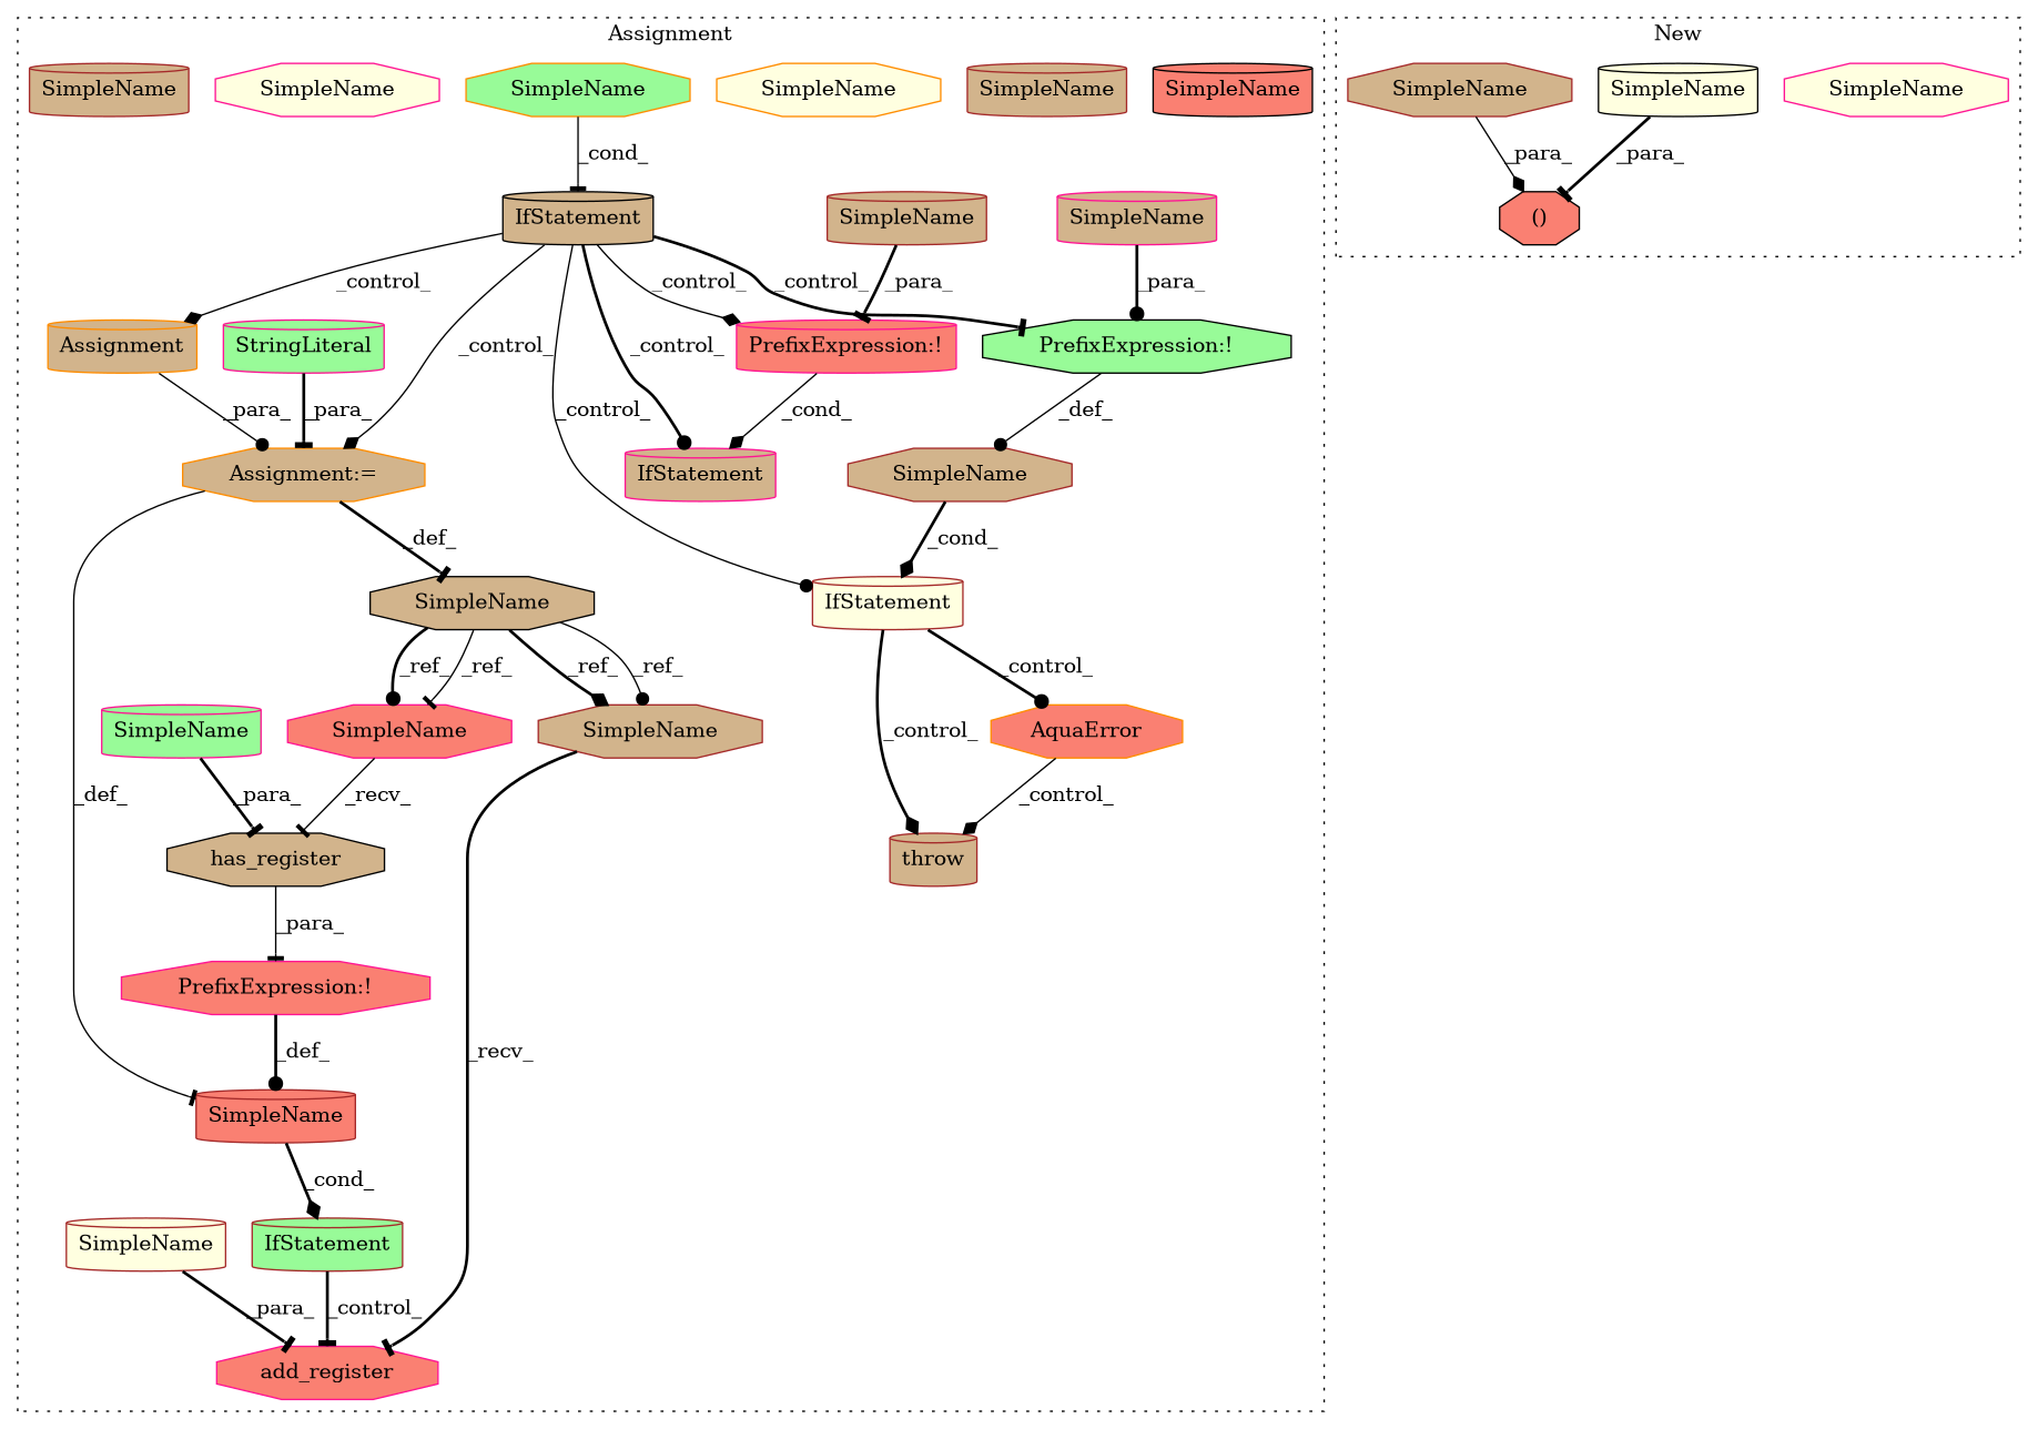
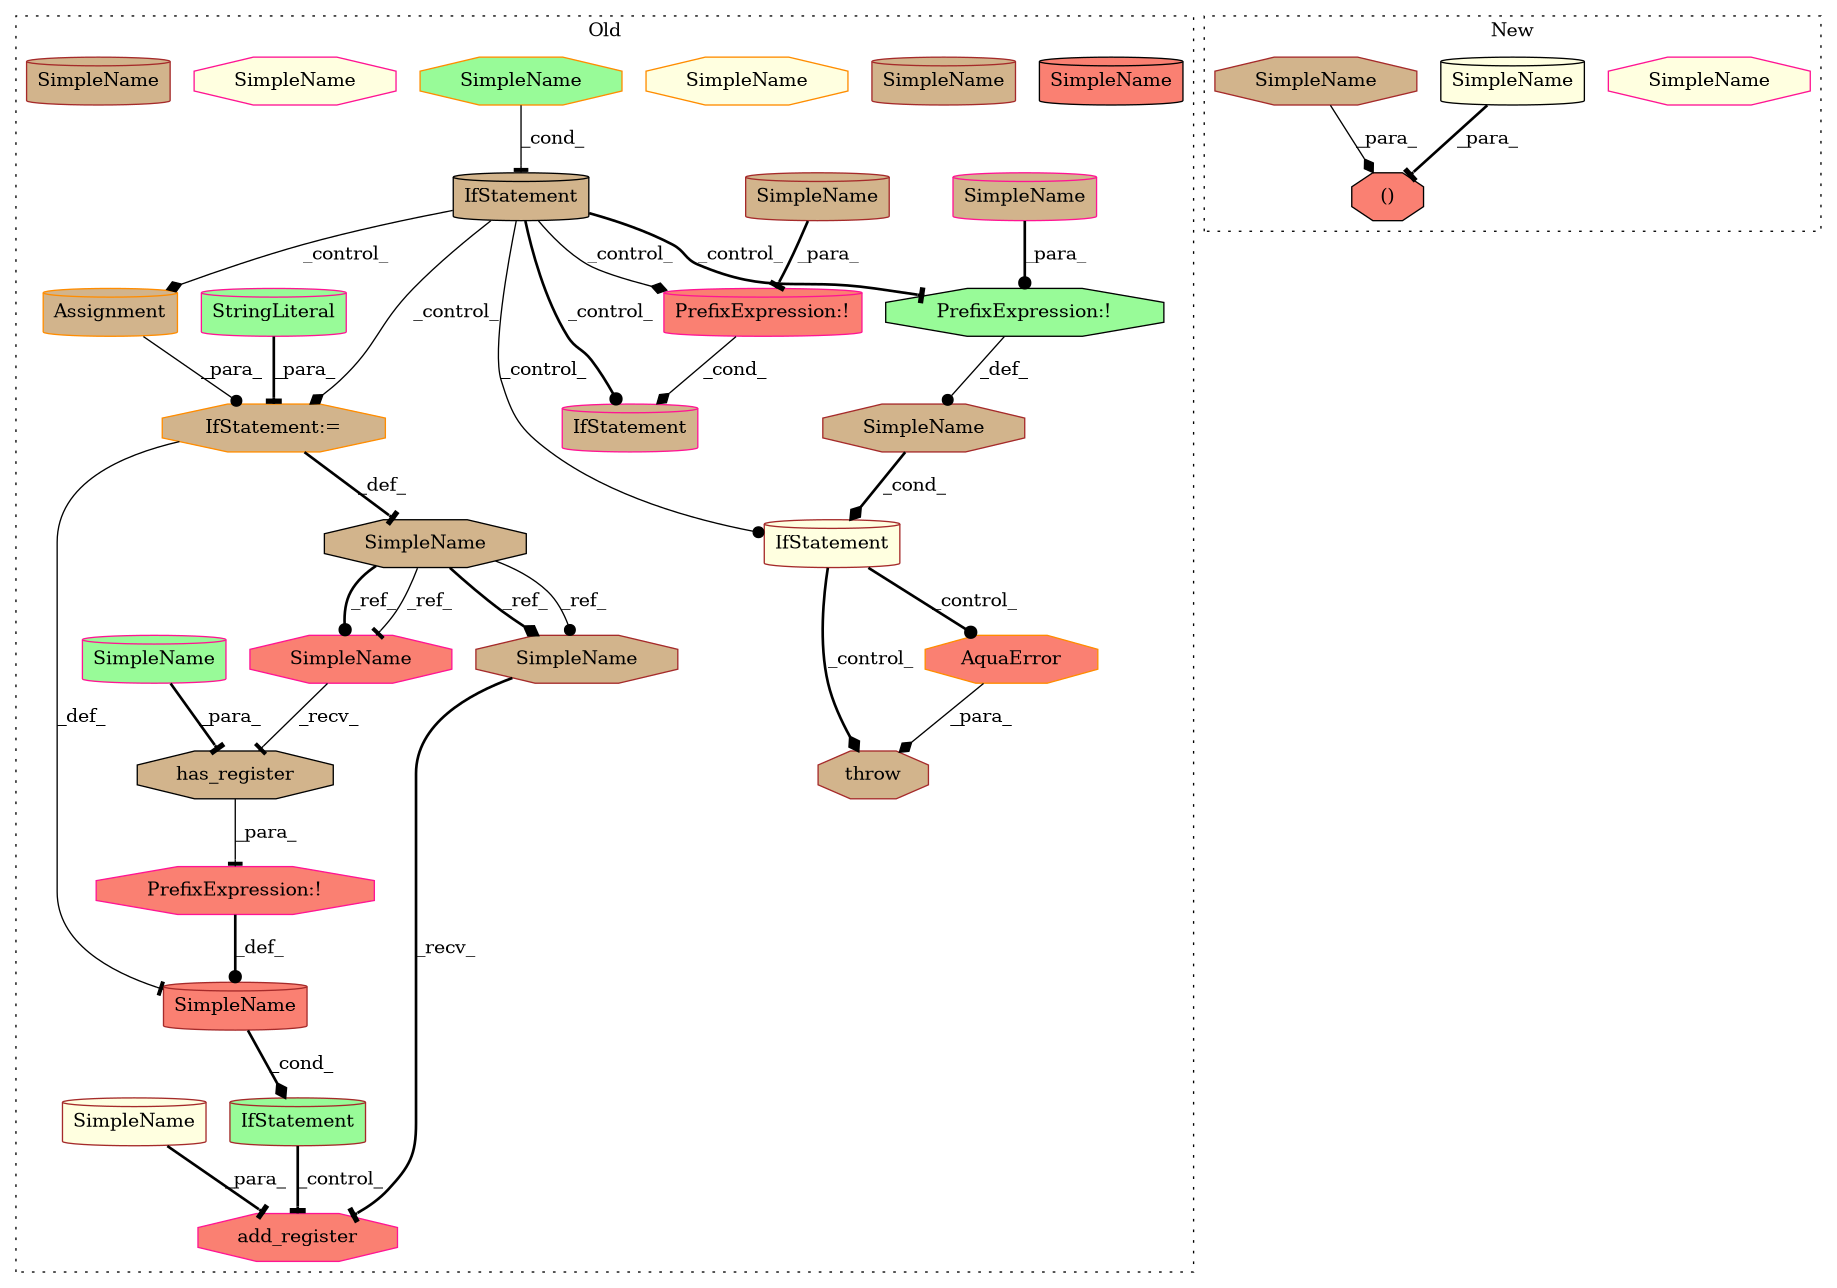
  digraph {
    node [a=42 color=brown fillcolor=tan l=7 shape=cylinder style=filled]
    edge [arrowhead=tee style=bold]
    n1 [a=32 color=darkorange fillcolor=salmon l="10,1" label=AquaError s="916,998" shape=octagon]
    n2 [a=25 fillcolor=lightyellow l="4,2" label=IfStatement s="883,896"]
    n3 [label=SimpleName shape=octagon l=""]
    n4 [a=45 color=deeppink fillcolor=palegreen l=72 label=StringLiteral s=926]
-   n5 [a=53 l=6 label=throw s=910]
+   n5 [a=53 l=6 label=throw s=910 shape=octagon]
    n6 [a=38 color=black fillcolor=palegreen l=1 label="PrefixExpression:!" s=887 shape=octagon]
    n7 [a=38 color=deeppink fillcolor=salmon l=1 label="PrefixExpression:!" s=1073]
    n8 [a=32 color=deeppink fillcolor=salmon l="13,1" label=add_register s="1223,1244" shape=octagon]
    n9 [a=38 color=deeppink fillcolor=salmon l=1 label="PrefixExpression:!" s=1172 shape=octagon]
    n10 [a=32 color=black l="13,1" label=has_register s="1181,1202" shape=octagon]
    n11 [fillcolor=salmon label=SimpleName l=""]
    n12 [a=25 fillcolor=palegreen l="4,2" label=IfStatement s="1168,1203"]
    n13 [a=25 color=deeppink l="4,2" label=IfStatement s="1069,1082"]
    n14 [color=black label=SimpleName s=1035 shape=octagon]
    n15 [a=25 color=black l="4,2" label=IfStatement s="860,871"]
    n16 [a=32 color=darkorange l=16 label=Assignment s=1043]
    n17 [color=black fillcolor=salmon label=SimpleName s=864]
-   n18 [a=7 color=darkorange l=1 label="Assignment:=" s=1042 shape=octagon]
+   n18 [a=7 color=darkorange l=1 label="IfStatement:=" s=1042 shape=octagon]
    n19 [l=8 label=SimpleName s=1236]
    n20 [color=darkorange fillcolor=lightyellow l=8 label=SimpleName s=1194 shape=octagon]
    n21 [color=darkorange fillcolor=palegreen label=SimpleName s=864 shape=octagon]
    n22 [color=deeppink fillcolor=lightyellow label=SimpleName s=1173 shape=octagon]
    n23 [label=SimpleName s=1215]
    n24 [color=deeppink fillcolor=palegreen l=8 label=SimpleName s=1194]
    n25 [fillcolor=lightyellow l=8 label=SimpleName s=1236]
    n26 [l=8 label=SimpleName s=1074]
    n27 [color=deeppink l=8 label=SimpleName s=888]
    n28 [color=deeppink fillcolor=salmon label=SimpleName s=1173 shape=octagon]
    n29 [label=SimpleName s=1215 shape=octagon]
    n30 [a=106 color=black fillcolor=salmon l=28 label="()" s=771 shape=octagon]
    n31 [color=deeppink fillcolor=lightyellow l=8 label=SimpleName s=791 shape=octagon]
    n32 [color=black fillcolor=lightyellow label=SimpleName s=771]
    n33 [l=8 label=SimpleName s=791 shape=octagon]
    subgraph cluster_1 {
-     label=Assignment
+     label=Old
      style=dotted
      n1
      n2
      n3
      n4
      n5
      n6
      n7
      n8
      n9
      n10
      n11
      n12
      n13
      n14
      n15
      n16
      n17
      n18
      n19
      n20
      n21
      n22
      n23
      n24
      n25
      n26
      n27
      n28
      n29
    }
    subgraph cluster_2 {
      label=New
      style=dotted
      n30
      n31
      n32
      n33
    }
-   n1 -> n5 [arrowhead=diamond label=_control_ style=solid]
+   n1 -> n5 [arrowhead=diamond label=_para_ style=solid]
    n2 -> n1 [arrowhead=dot label=_control_]
    n2 -> n5 [arrowhead=diamond label=_control_]
    n3 -> n2 [arrowhead=diamond label=_cond_]
    n4 -> n18 [label=_para_]
    n6 -> n3 [arrowhead=dot label=_def_ style=solid]
    n7 -> n13 [arrowhead=diamond label=_cond_ style=solid]
    n9 -> n11 [arrowhead=dot label=_def_]
    n10 -> n9 [label=_para_ style=solid]
    n11 -> n12 [arrowhead=diamond label=_cond_]
    n12 -> n8 [label=_control_]
    n14 -> n28 [arrowhead=dot label=_ref_]
    n14 -> n28 [label=_ref_ style=solid]
    n14 -> n29 [arrowhead=diamond label=_ref_]
    n14 -> n29 [arrowhead=dot label=_ref_ style=solid]
    n15 -> n2 [arrowhead=dot label=_control_ style=solid]
    n15 -> n6 [label=_control_]
    n15 -> n7 [arrowhead=diamond label=_control_ style=solid]
    n15 -> n13 [arrowhead=dot label=_control_]
    n15 -> n16 [arrowhead=diamond label=_control_ style=solid]
    n15 -> n18 [arrowhead=diamond label=_control_ style=solid]
    n16 -> n18 [arrowhead=dot label=_para_ style=solid]
    n18 -> n11 [label=_def_ style=solid]
    n18 -> n14 [label=_def_]
    n21 -> n15 [label=_cond_ style=solid]
    n24 -> n10 [label=_para_]
    n25 -> n8 [label=_para_]
    n26 -> n7 [label=_para_]
    n27 -> n6 [arrowhead=dot label=_para_]
    n28 -> n10 [label=_recv_ style=solid]
    n29 -> n8 [label=_recv_]
    n32 -> n30 [label=_para_]
    n33 -> n30 [arrowhead=diamond label=_para_ style=solid]
  }
